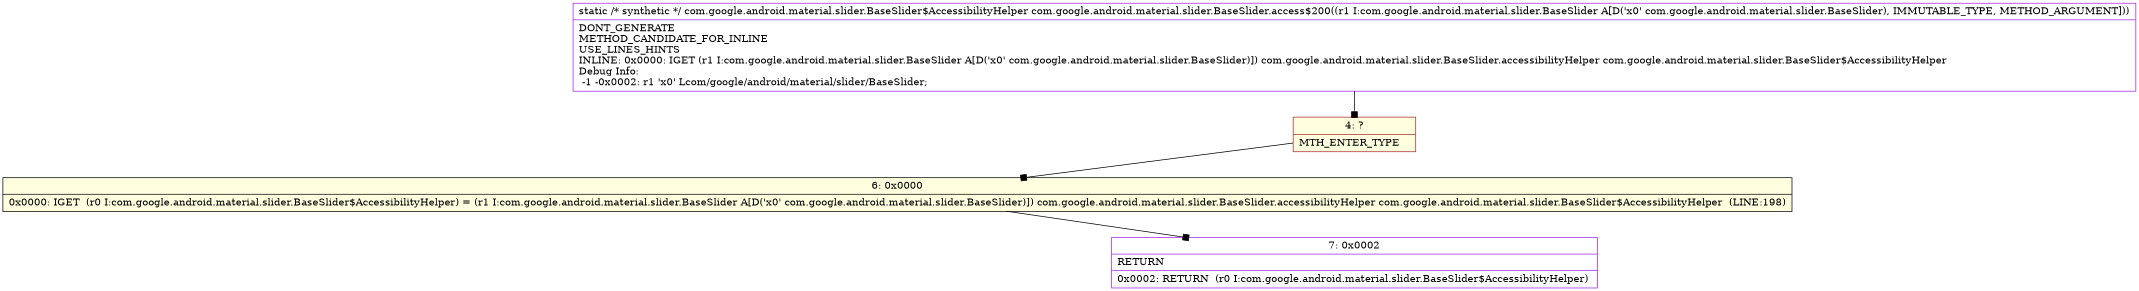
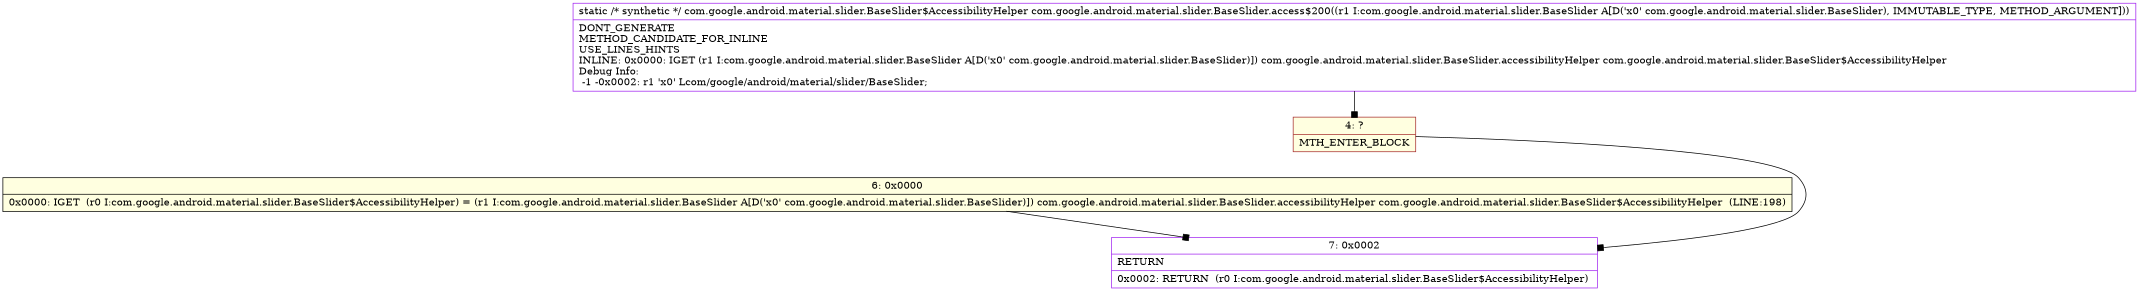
  digraph {
    node [color=purple fillcolor=lightyellow shape=record style=filled]
    edge [arrowhead=box]
-   n1 [color=brown label="{4\:\ ?|MTH_ENTER_TYPE\l}"]
+   n1 [color=brown label="{4\:\ ?|MTH_ENTER_BLOCK\l}"]
    n2 [color=black label="{6\:\ 0x0000|0x0000: IGET  (r0 I:com.google.android.material.slider.BaseSlider$AccessibilityHelper) = (r1 I:com.google.android.material.slider.BaseSlider A[D('x0' com.google.android.material.slider.BaseSlider)]) com.google.android.material.slider.BaseSlider.accessibilityHelper com.google.android.material.slider.BaseSlider$AccessibilityHelper  (LINE:198)\l}"]
    n3 [fillcolor=white label="{7\:\ 0x0002|RETURN\l|0x0002: RETURN  (r0 I:com.google.android.material.slider.BaseSlider$AccessibilityHelper) \l}"]
    n4 [fillcolor=white label="{static \/* synthetic *\/ com.google.android.material.slider.BaseSlider$AccessibilityHelper com.google.android.material.slider.BaseSlider.access$200((r1 I:com.google.android.material.slider.BaseSlider A[D('x0' com.google.android.material.slider.BaseSlider), IMMUTABLE_TYPE, METHOD_ARGUMENT]))  | DONT_GENERATE\lMETHOD_CANDIDATE_FOR_INLINE\lUSE_LINES_HINTS\lINLINE: 0x0000: IGET  (r1 I:com.google.android.material.slider.BaseSlider A[D('x0' com.google.android.material.slider.BaseSlider)]) com.google.android.material.slider.BaseSlider.accessibilityHelper com.google.android.material.slider.BaseSlider$AccessibilityHelper\lDebug Info:\l  \-1 \-0x0002: r1 'x0' Lcom\/google\/android\/material\/slider\/BaseSlider;\l}"]
-   n1 -> n2
+   n1 -> n3
    n2 -> n3
    n4 -> n1
  }
